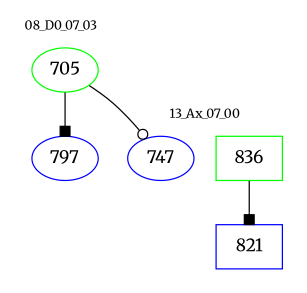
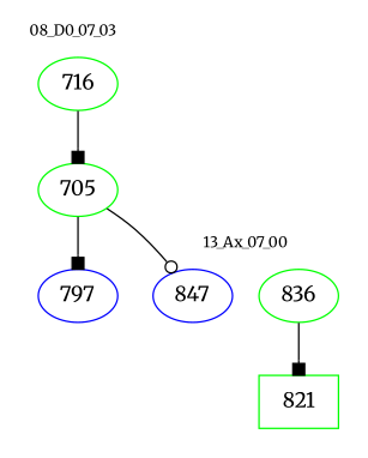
  digraph {
    fontname=Merriweather
    node [color=green fontname=Merriweather shape=ellipse]
    edge [arrowhead=box color=black fontname=Merriweather]
-   n1 [label=836 shape=box]
-   n2 [color=blue label=821 shape=box]
-   n3 [color=blue label=747]
+   n1 [label=836]
+   n2 [label=821 shape=box]
+   n3 [color=blue label=847]
+   n4 [label=716]
    n5 [label=705]
    n6 [color=blue label=797]
    subgraph cluster_1 {
      color=white
      fontsize=10
      label="13_Ax_07_00"
      n1
      n2
      n3
    }
    subgraph cluster_2 {
      color=white
      fontsize=10
      label="08_D0_07_03"
+     n4
      n5
      n6
    }
    n1 -> n2
+   n4 -> n5
    n5 -> n3 [arrowhead=odot]
    n5 -> n6
  }
